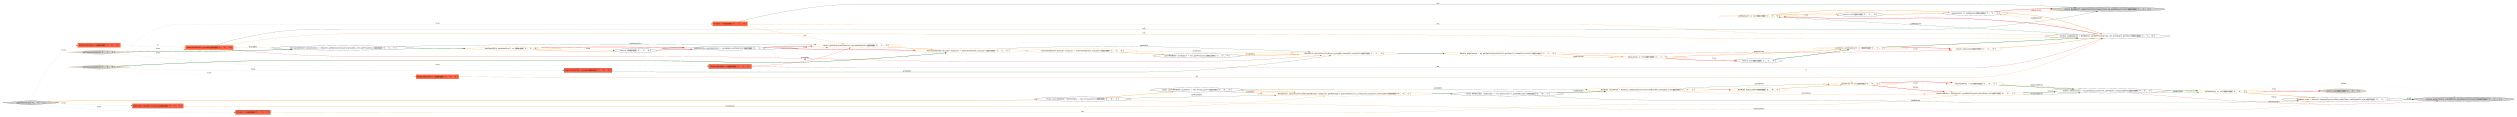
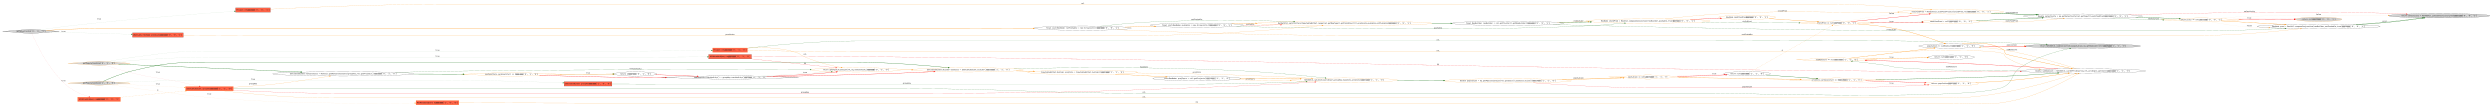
  digraph {
    fontname="JetBrains Mono"
    rankdir=LR
    node [color=darkorange fillcolor=white fontname="JetBrains Mono" shape=ellipse style=filled]
    edge [color=darkorange fontname="JetBrains Mono" style=bold]
    n1 [label="subRowCount == null@@@23@@@['1', '1', '0']" shape=diamond]
    n2 [color=black label="population *= subRowCount@@@26@@@['1', '1', '0']"]
    n3 [color=black label="return null@@@24@@@['1', '1', '0']"]
    n4 [color=black label="Double subRowCount = RelMdUtil.cardOfProjExpr(mq,rel,projExprs.get(bit))@@@22@@@['1', '1', '0']"]
    n5 [color=black fillcolor=lightgray label="return RelMdUtil.numDistinctVals(population,mq.getRowCount(rel))@@@28@@@['1', '1', '0']"]
    n6 [color=black label="final RexBuilder rexBuilder = rel.getCluster().getRexBuilder()@@@6@@@['0', '0', '1']"]
    n7 [label="RexNode childPred = RexUtil.composeConjunction(rexBuilder,pushable,true)@@@7@@@['0', '0', '1']"]
    n8 [color=black label="RexNode pred = RexUtil.composeConjunction(rexBuilder,notPushable,true)@@@20@@@['0', '0', '1']"]
    n9 [label="childPred == null@@@9@@@['0', '0', '1']" shape=diamond]
    n10 [label="modifiedPred = RelOptUtil.pushPastProject(childPred,rel)@@@13@@@['0', '0', '1']"]
    n11 [label="RexNode modifiedPred@@@8@@@['0', '0', '1']"]
    n12 [color=black fillcolor=lightgray label="return selectivity * RelMdUtil.guessSelectivity(pred)@@@21@@@['0', '0', '1']"]
    n13 [fillcolor=tomato label="RelMetadataQuery mq@@@2@@@['1', '0', '0']" shape=box]
    n14 [label="return population@@@19@@@['1', '1', '0']"]
    n15 [label="projCols.cardinality() == 0@@@18@@@['1', '1', '0']" shape=diamond]
    n16 [label="ImmutableBitSet.Builder baseCols = ImmutableBitSet.builder()@@@10@@@['1', '1', '0']"]
    n17 [label="RelMdUtil.splitCols(projExprs,groupKey,baseCols,projCols)@@@13@@@['1', '1', '0']"]
    n18 [label="ImmutableBitSet.Builder projCols = ImmutableBitSet.builder()@@@11@@@['1', '1', '0']"]
    n19 [label="Double population = mq.getPopulationSize(rel.getInput(),baseCols.build())@@@14@@@['1', '1', '0']"]
    n20 [color=black label="List<RexNode> projExprs = rel.getProjects()@@@12@@@['1', '1', '0']"]
    n21 [color=black label="nonConstCols.cardinality() < groupKey.cardinality()@@@7@@@['0', '1', '0']" shape=diamond]
    n22 [label="return getPopulationSize(rel,mq,nonConstCols)@@@8@@@['0', '1', '0']"]
    n23 [color=black label="final List<RexNode> notPushable = new ArrayList<>()@@@3@@@['0', '0', '1']"]
    n24 [label="RelOptUtil.splitFilters(ImmutableBitSet.range(rel.getRowType().getFieldCount()),predicate,pushable,notPushable)@@@5@@@['0', '0', '1']"]
    n25 [color=black label="final List<RexNode> pushable = new ArrayList<>()@@@4@@@['0', '0', '1']"]
    n26 [label="modifiedPred = null@@@10@@@['0', '0', '1']"]
    n27 [color=black label="Double selectivity = mq.getSelectivity(rel.getInput(),modifiedPred)@@@15@@@['0', '0', '1']"]
    n28 [label="selectivity == null@@@16@@@['0', '0', '1']" shape=diamond]
    n29 [color=black fillcolor=tomato label="ImmutableBitSet groupKey@@@2@@@['1', '0', '0']" shape=box]
    n30 [fillcolor=lightgray label="getPopulationSize['1', '0', '0']" shape=diamond]
    n31 [fillcolor=tomato label="ImmutableBitSet groupKey@@@2@@@['1', '1', '0']" shape=box]
    n32 [color=black label="ImmutableBitSet nonConstCols = RexUtil.getNonConstColumns(groupKey,rel.getProjects())@@@3@@@['0', '1', '0']"]
    n33 [label="population == null@@@15@@@['1', '1', '0']" shape=diamond]
    n34 [color=black label="return null@@@16@@@['1', '1', '0']"]
    n35 [fillcolor=lightgray label="getPopulationSize['0', '1', '0']" shape=diamond]
    n36 [color=black fillcolor=tomato label="RelMetadataQuery mq@@@2@@@['0', '1', '0']" shape=box]
    n37 [fillcolor=tomato label="Project rel@@@2@@@['0', '1', '0']" shape=box]
    n38 [label="nonConstCols.cardinality() == 0@@@4@@@['0', '1', '0']" shape=diamond]
    n39 [fillcolor=lightgray label="return null@@@17@@@['0', '0', '1']"]
    n40 [color=black label="return 1D@@@5@@@['0', '1', '0']"]
    n41 [fillcolor=tomato label="RelMetadataQuery mq@@@2@@@['0', '0', '1']" shape=box]
    n42 [color=black fillcolor=tomato label="@Nullable RexNode predicate@@@2@@@['0', '0', '1']" shape=box]
    n43 [color=black fillcolor=tomato label="Project rel@@@2@@@['0', '0', '1']" shape=box]
    n44 [color=black fillcolor=lightgray label="getSelectivity['0', '0', '1']" shape=diamond]
    n1 -> n2
    n1 -> n3 [label=true style=dotted]
    n1 -> n3
    n2 -> n4
    n2 -> n5 [label=population style=solid]
    n2 -> n5 [color=red]
-   n3 -> n2
+   n9 -> n2
    n4 -> n1 [color=red]
    n4 -> n1 [color=darkgreen label=subRowCount style=solid]
    n4 -> n2 [label=subRowCount style=solid]
    n6 -> n7 [label=rexBuilder style=solid]
    n6 -> n7 [color=darkgreen]
    n6 -> n8 [color=darkgreen label=rexBuilder style=solid]
    n7 -> n9 [color=darkgreen label=childPred style=solid]
    n7 -> n10 [label=childPred style=solid]
    n7 -> n11 [color=red]
    n8 -> n12 [color=darkgreen label=pred style=solid]
    n8 -> n12 [color=darkgreen]
    n9 -> n10 [label=false style=dotted]
    n9 -> n10 [color=red]
    n9 -> n26 [color=darkgreen label=true style=dotted]
    n9 -> n26 [color=red]
    n10 -> n27 [color=darkgreen]
    n10 -> n27 [color=darkgreen label=modifiedPred style=solid]
    n11 -> n9
    n13 -> n4 [label=mq style=solid]
    n14 -> n4
    n15 -> n4 [color=darkgreen]
    n15 -> n14 [color=red]
    n15 -> n14 [color=red label=true style=dotted]
    n16 -> n17 [color=darkgreen label=baseCols style=solid]
    n16 -> n18
    n17 -> n19 [color=darkgreen]
    n18 -> n17 [label=projCols style=solid]
    n18 -> n20
    n19 -> n14 [color=red label=population style=solid]
    n19 -> n33
    n19 -> n33 [label=population style=solid]
    n20 -> n17 [label=projExprs style=solid]
    n20 -> n17
    n21 -> n16 [color=red]
    n21 -> n22 [color=darkgreen label=true style=dotted]
    n21 -> n22 [color=red]
    n22 -> n16
    n23 -> n8 [label=notPushable style=solid]
    n23 -> n24 [color=darkgreen label=notPushable style=solid]
    n23 -> n25
    n24 -> n6 [color=darkgreen]
    n25 -> n7 [color=darkgreen label=pushable style=solid]
    n25 -> n24 [color=red label=pushable style=solid]
    n25 -> n24
    n26 -> n27 [label=modifiedPred style=solid]
    n26 -> n27 [color=darkgreen]
    n27 -> n12 [color=red label=selectivity style=solid]
    n27 -> n28 [color=darkgreen label=selectivity style=solid]
    n27 -> n28 [color=darkgreen]
    n28 -> n8 [label=false style=dotted]
    n28 -> n8
    n28 -> n12 [label=false style=dotted]
    n28 -> n39 [color=red label=true style=dotted]
    n28 -> n39 [color=red]
    n29 -> n17 [color=darkgreen label=groupKey style=solid]
    n30 -> n13 [label=true style=dotted]
    n30 -> n16 [color=darkgreen]
    n30 -> n29 [color=darkgreen label=true style=dotted]
    n30 -> n31 [label=true style=dotted]
    n31 -> n4 [label=rel style=solid]
    n31 -> n5 [color=darkgreen label=rel style=solid]
    n31 -> n17 [color=red label=groupKey style=solid]
    n31 -> n32 [label=groupKey style=solid]
    n32 -> n22 [color=darkgreen label=nonConstCols style=solid]
    n32 -> n38 [color=darkgreen]
    n33 -> n15
    n33 -> n34 [color=red]
    n33 -> n34 [color=red label=true style=dotted]
    n34 -> n9 [label=0 style=dashed]
    n34 -> n15 [color=darkgreen]
    n35 -> n31 [color=red label=true style=dotted]
    n35 -> n32 [color=darkgreen]
    n35 -> n36 [color=darkgreen label=true style=dotted]
    n35 -> n37 [color=darkgreen label=true style=dotted]
    n36 -> n4 [color=red label=mq style=solid]
    n36 -> n22 [color=red label=mq style=solid]
    n37 -> n4 [label=rel style=solid]
    n37 -> n5 [color=darkgreen label=rel style=solid]
    n37 -> n22 [label=rel style=solid]
    n38 -> n21 [color=red]
    n38 -> n40
    n38 -> n40 [color=darkgreen label=true style=dotted]
    n40 -> n21 [color=red]
    n41 -> n31 [label=0 style=dashed]
    n42 -> n24 [label=predicate style=solid]
    n43 -> n10 [label=rel style=solid]
    n44 -> n23
    n44 -> n41 [color=red label=true style=dotted]
    n44 -> n42 [color=darkgreen label=true style=dotted]
    n44 -> n43 [color=darkgreen label=true style=dotted]
  }
